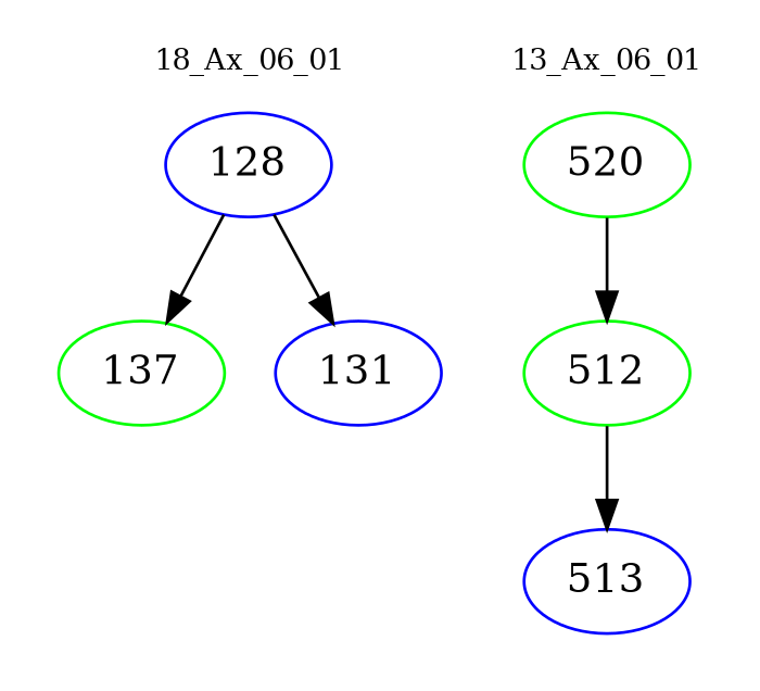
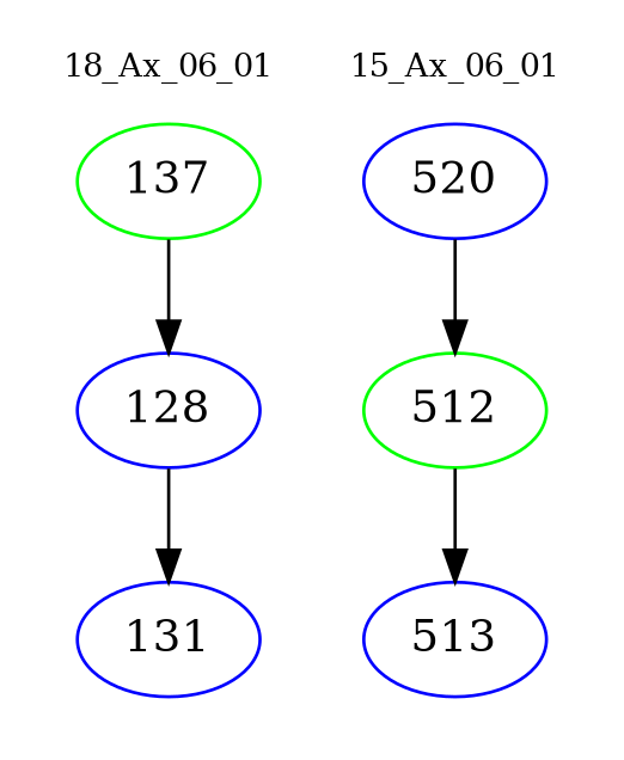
  digraph {
    node [color=green]
    edge [color=black]
    n1 [label=137]
    n2 [color=blue label=128]
    n3 [color=blue label=131]
-   n4 [label=520]
+   n4 [color=blue label=520]
    n5 [label=512]
    n6 [color=blue label=513]
    subgraph cluster_1 {
      color=white
      fontsize=10
      label="18_Ax_06_01"
      n1
      n2
      n3
    }
    subgraph cluster_2 {
      color=white
      fontsize=10
-     label="13_Ax_06_01"
+     label="15_Ax_06_01"
      n4
      n5
      n6
    }
-   n2 -> n1
+   n1 -> n2
    n2 -> n3
    n4 -> n5
    n5 -> n6
  }
